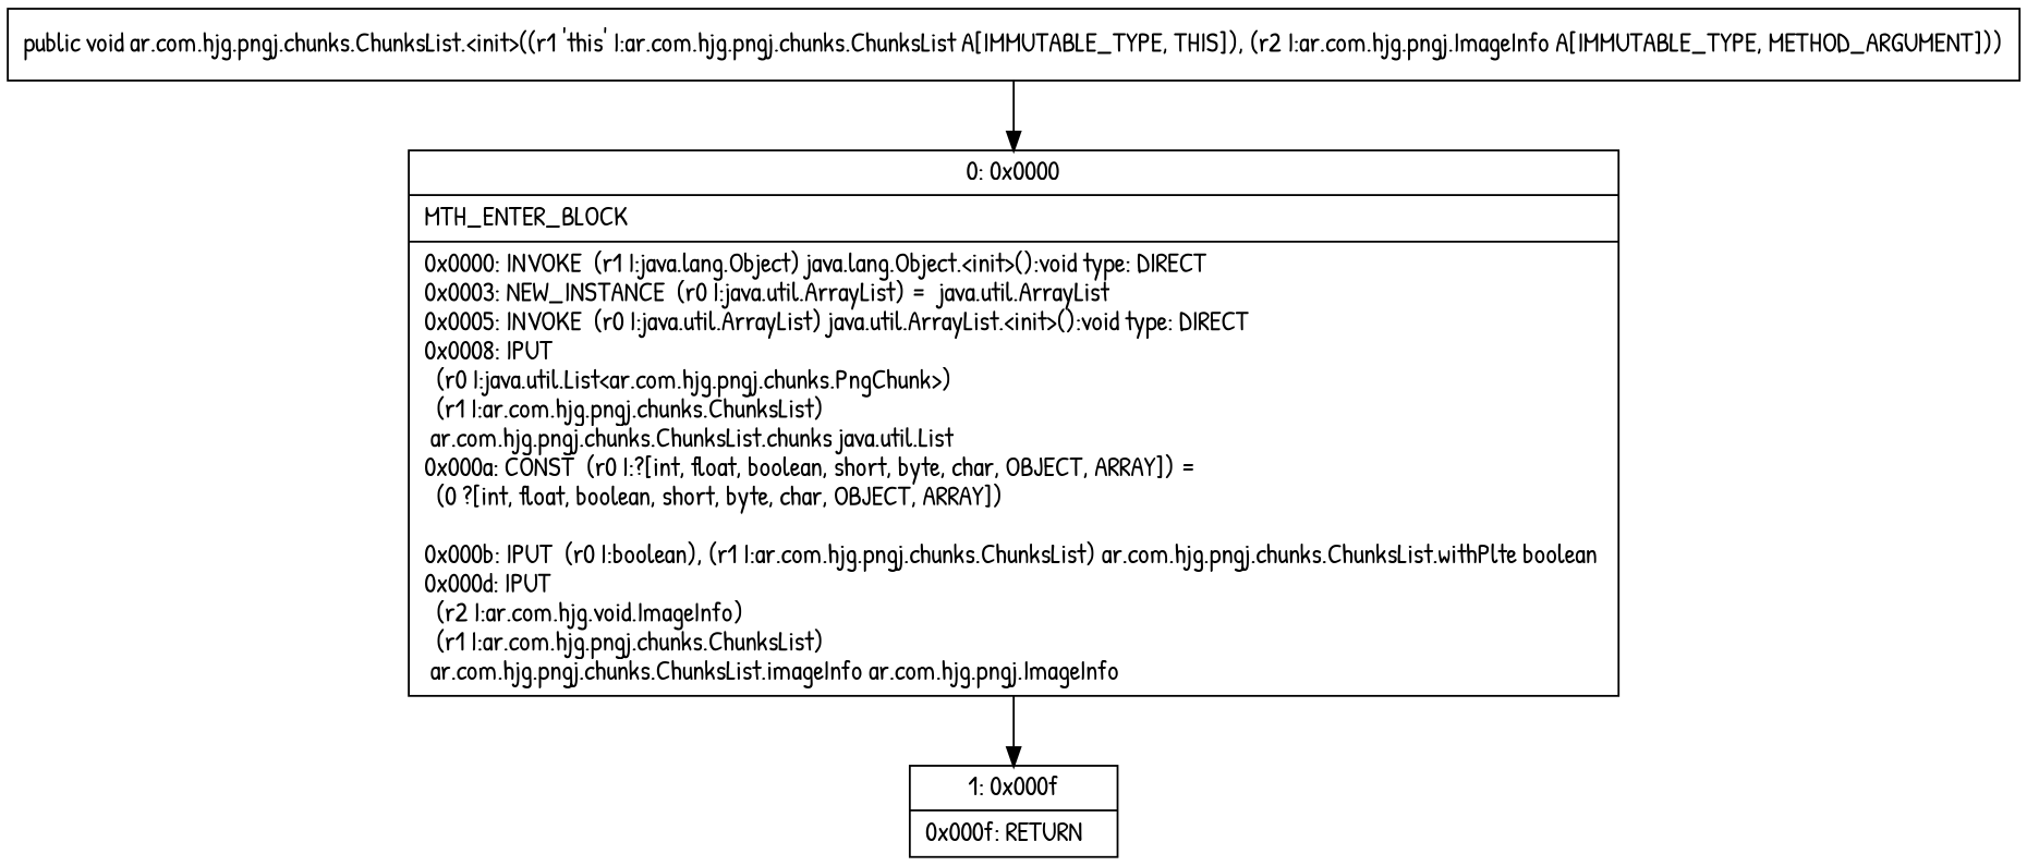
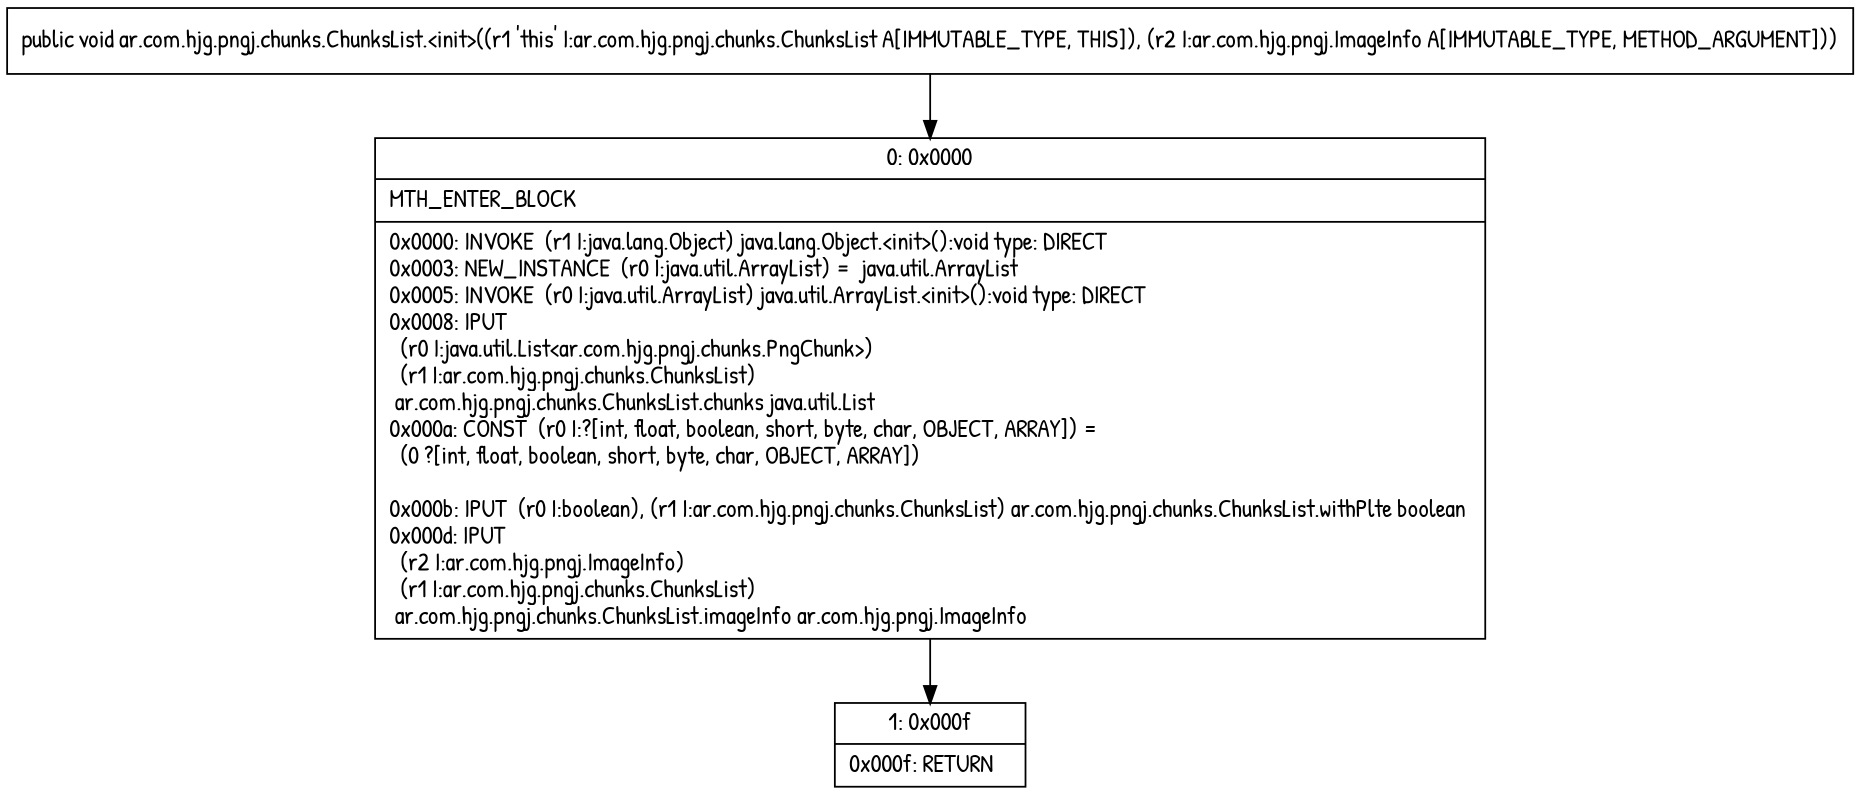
  digraph {
    fontname="Patrick Hand"
    node [shape=record fontname="Patrick Hand"]
    edge [fontname="Patrick Hand"]
-   n1 [label="{0\:\ 0x0000|MTH_ENTER_BLOCK\l|0x0000: INVOKE  (r1 I:java.lang.Object) java.lang.Object.\<init\>():void type: DIRECT \l0x0003: NEW_INSTANCE  (r0 I:java.util.ArrayList) =  java.util.ArrayList \l0x0005: INVOKE  (r0 I:java.util.ArrayList) java.util.ArrayList.\<init\>():void type: DIRECT \l0x0008: IPUT  \l  (r0 I:java.util.List\<ar.com.hjg.pngj.chunks.PngChunk\>)\l  (r1 I:ar.com.hjg.pngj.chunks.ChunksList)\l ar.com.hjg.pngj.chunks.ChunksList.chunks java.util.List \l0x000a: CONST  (r0 I:?[int, float, boolean, short, byte, char, OBJECT, ARRAY]) = \l  (0 ?[int, float, boolean, short, byte, char, OBJECT, ARRAY])\l \l0x000b: IPUT  (r0 I:boolean), (r1 I:ar.com.hjg.pngj.chunks.ChunksList) ar.com.hjg.pngj.chunks.ChunksList.withPlte boolean \l0x000d: IPUT  \l  (r2 I:ar.com.hjg.void.ImageInfo)\l  (r1 I:ar.com.hjg.pngj.chunks.ChunksList)\l ar.com.hjg.pngj.chunks.ChunksList.imageInfo ar.com.hjg.pngj.ImageInfo \l}"]
+   n1 [label="{0\:\ 0x0000|MTH_ENTER_BLOCK\l|0x0000: INVOKE  (r1 I:java.lang.Object) java.lang.Object.\<init\>():void type: DIRECT \l0x0003: NEW_INSTANCE  (r0 I:java.util.ArrayList) =  java.util.ArrayList \l0x0005: INVOKE  (r0 I:java.util.ArrayList) java.util.ArrayList.\<init\>():void type: DIRECT \l0x0008: IPUT  \l  (r0 I:java.util.List\<ar.com.hjg.pngj.chunks.PngChunk\>)\l  (r1 I:ar.com.hjg.pngj.chunks.ChunksList)\l ar.com.hjg.pngj.chunks.ChunksList.chunks java.util.List \l0x000a: CONST  (r0 I:?[int, float, boolean, short, byte, char, OBJECT, ARRAY]) = \l  (0 ?[int, float, boolean, short, byte, char, OBJECT, ARRAY])\l \l0x000b: IPUT  (r0 I:boolean), (r1 I:ar.com.hjg.pngj.chunks.ChunksList) ar.com.hjg.pngj.chunks.ChunksList.withPlte boolean \l0x000d: IPUT  \l  (r2 I:ar.com.hjg.pngj.ImageInfo)\l  (r1 I:ar.com.hjg.pngj.chunks.ChunksList)\l ar.com.hjg.pngj.chunks.ChunksList.imageInfo ar.com.hjg.pngj.ImageInfo \l}"]
    n2 [label="{1\:\ 0x000f|0x000f: RETURN   \l}"]
    n3 [label="{public void ar.com.hjg.pngj.chunks.ChunksList.\<init\>((r1 'this' I:ar.com.hjg.pngj.chunks.ChunksList A[IMMUTABLE_TYPE, THIS]), (r2 I:ar.com.hjg.pngj.ImageInfo A[IMMUTABLE_TYPE, METHOD_ARGUMENT])) }"]
    n1 -> n2
    n3 -> n1
  }
